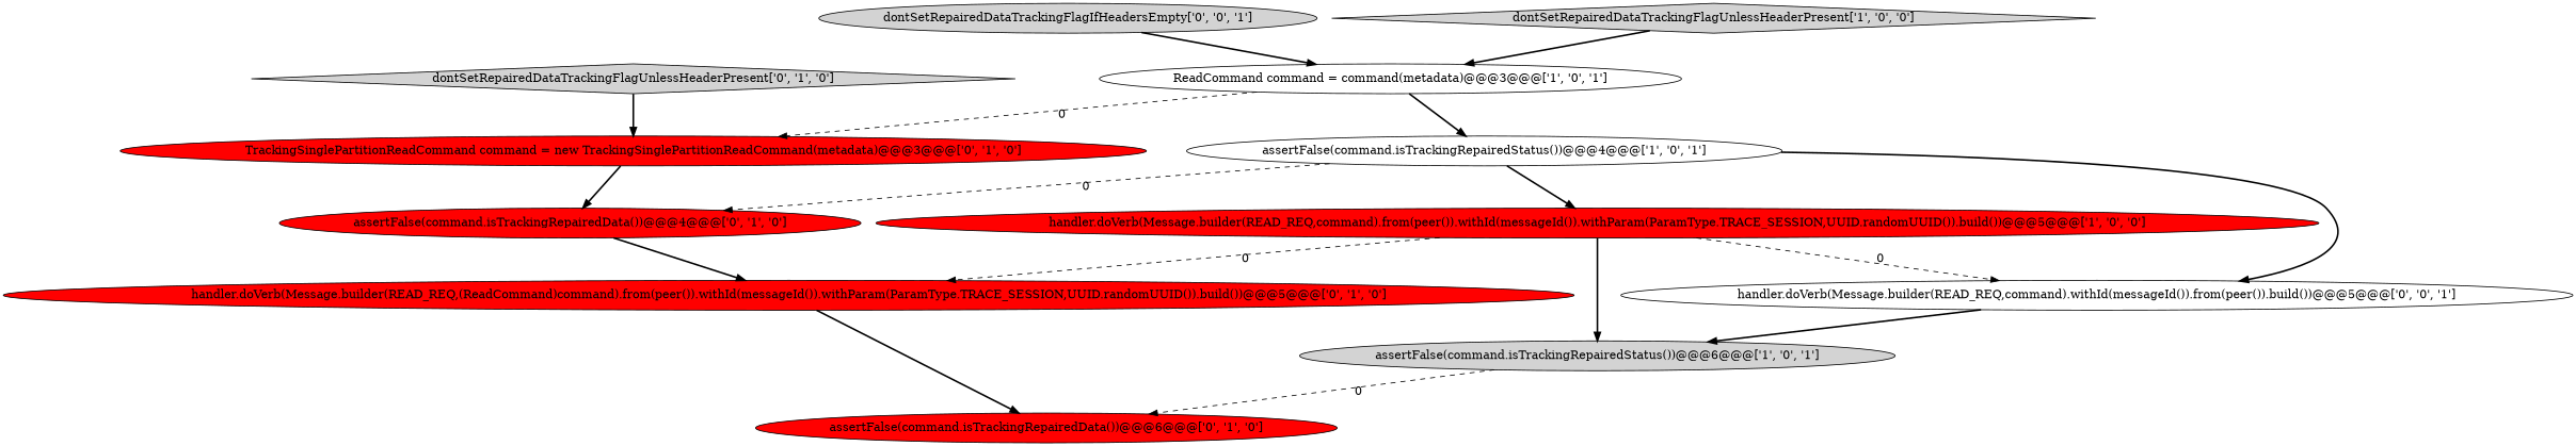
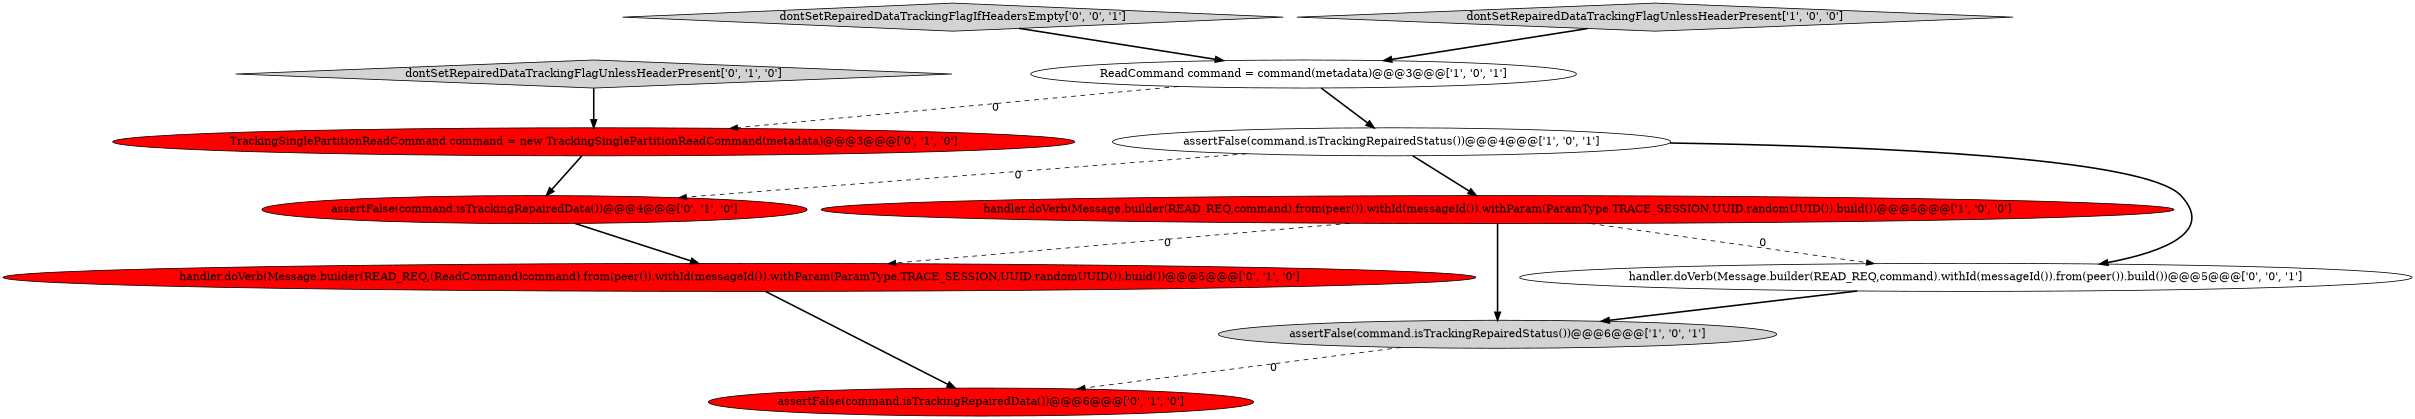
  digraph {
    node [fillcolor=red shape=ellipse style=filled]
    edge [style=bold]
    n1 [label="handler.doVerb(Message.builder(READ_REQ,(ReadCommand)command).from(peer()).withId(messageId()).withParam(ParamType.TRACE_SESSION,UUID.randomUUID()).build())@@@5@@@['0', '1', '0']"]
    n2 [label="assertFalse(command.isTrackingRepairedData())@@@6@@@['0', '1', '0']"]
-   n3 [fillcolor=lightgray label="dontSetRepairedDataTrackingFlagIfHeadersEmpty['0', '0', '1']"]
+   n3 [fillcolor=lightgray label="dontSetRepairedDataTrackingFlagIfHeadersEmpty['0', '0', '1']" shape=diamond]
    n4 [fillcolor=white label="ReadCommand command = command(metadata)@@@3@@@['1', '0', '1']"]
    n5 [fillcolor=white label="assertFalse(command.isTrackingRepairedStatus())@@@4@@@['1', '0', '1']"]
    n6 [fillcolor=white label="handler.doVerb(Message.builder(READ_REQ,command).withId(messageId()).from(peer()).build())@@@5@@@['0', '0', '1']"]
    n7 [label="handler.doVerb(Message.builder(READ_REQ,command).from(peer()).withId(messageId()).withParam(ParamType.TRACE_SESSION,UUID.randomUUID()).build())@@@5@@@['1', '0', '0']"]
    n8 [label="assertFalse(command.isTrackingRepairedData())@@@4@@@['0', '1', '0']"]
    n9 [label="TrackingSinglePartitionReadCommand command = new TrackingSinglePartitionReadCommand(metadata)@@@3@@@['0', '1', '0']"]
    n10 [fillcolor=lightgray label="dontSetRepairedDataTrackingFlagUnlessHeaderPresent['0', '1', '0']" shape=diamond]
    n11 [fillcolor=lightgray label="assertFalse(command.isTrackingRepairedStatus())@@@6@@@['1', '0', '1']"]
    n12 [fillcolor=lightgray label="dontSetRepairedDataTrackingFlagUnlessHeaderPresent['1', '0', '0']" shape=diamond]
    n1 -> n2
    n3 -> n4
    n4 -> n5
    n4 -> n9 [label=0 style=dashed]
    n5 -> n6
    n5 -> n7
    n5 -> n8 [label=0 style=dashed]
    n6 -> n11
    n7 -> n1 [label=0 style=dashed]
    n7 -> n6 [label=0 style=dashed]
    n7 -> n11
    n8 -> n1
    n9 -> n8
    n10 -> n9
    n11 -> n2 [label=0 style=dashed]
    n12 -> n4
  }
